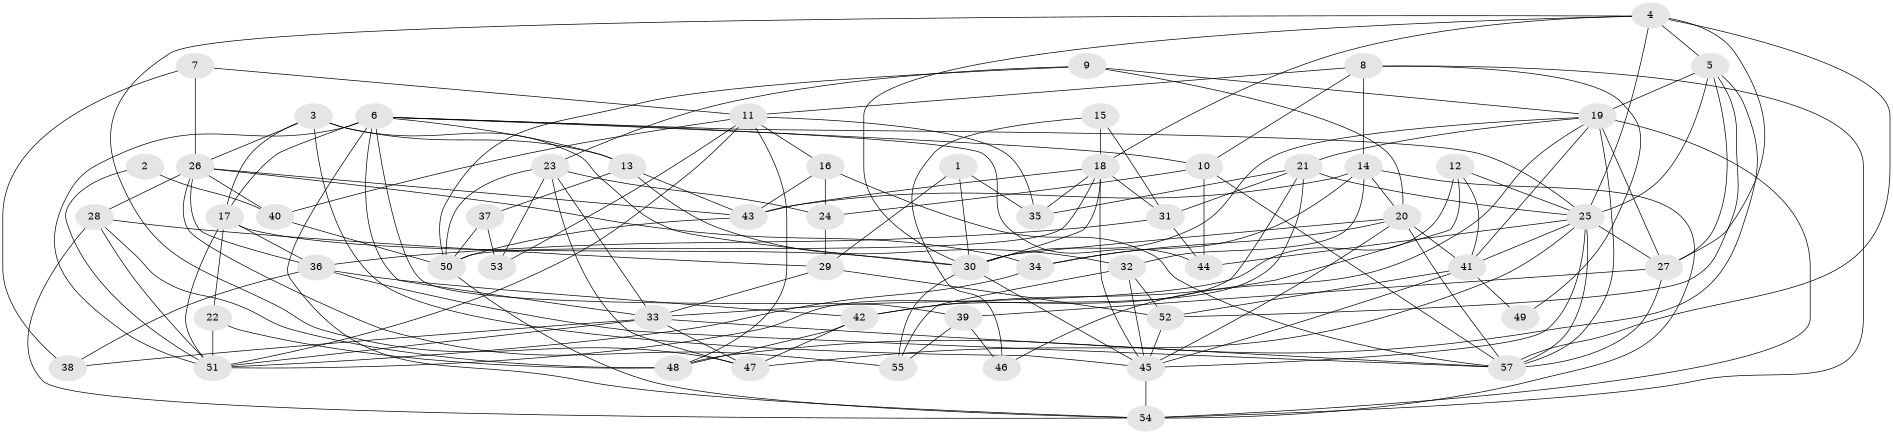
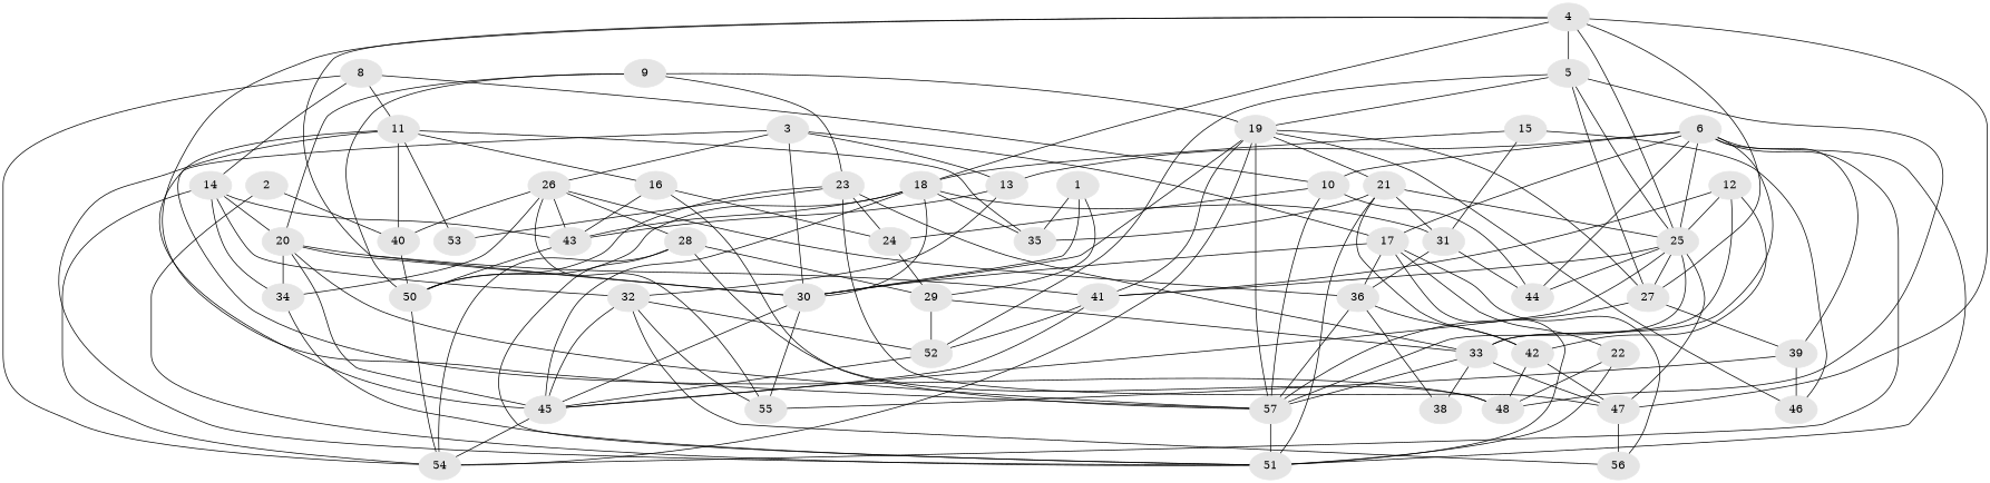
  graph {
    node [color=gray90 style=filled]
    edge [weight=1.0]
    1
    29
    35
    30
    52
    33
    2
    40
    51
    50
    3
    13
    17
    26
    45
    32
-   37
    43
    22
    36
+   56
    34
    28
    55
    54
    4
    5
    18
    25
    27
    47
    57
    19
    48
    31
    44
    41
    39
    46
    21
    6
    10
    24
    38
-   7
    11
    16
    53
    8
    14
-   49
    20
    9
    23
    12
    42
    15
    1 -- 29
    1 -- 35
    1 -- 30
    29 -- 52
    29 -- 33
    30 -- 45
    30 -- 55 [weight=2.0]
    52 -- 45
-   33 -- 51
+   57 -- 51
    33 -- 47
    33 -- 57
    33 -- 38
    2 -- 40
    2 -- 51
    40 -- 50
    50 -- 54
    3 -- 30
    3 -- 13
    3 -- 17
    3 -- 26
    3 -- 45
    13 -- 32
-   13 -- 37
    13 -- 43
    17 -- 30
    17 -- 51
    17 -- 22
    17 -- 36
+   17 -- 56
    26 -- 40 [weight=2.0]
    26 -- 43
    26 -- 36
    26 -- 34
    26 -- 28
    26 -- 55
    45 -- 54
    32 -- 52
    32 -- 45
+   32 -- 56
    32 -- 55
-   37 -- 50
-   37 -- 53
    43 -- 50
    22 -- 51
    22 -- 48 [weight=2.0]
    36 -- 57 [weight=2.0]
    36 -- 38
    36 -- 42
    34 -- 51
    28 -- 29
    28 -- 51
    28 -- 54
    28 -- 48
    4 -- 30
    4 -- 5
    4 -- 18
    4 -- 25
    4 -- 27
    4 -- 47
    4 -- 57
    5 -- 52
    5 -- 25
    5 -- 27
    5 -- 19
    5 -- 48
    18 -- 35
    18 -- 30 [weight=2.0]
    18 -- 50
    18 -- 45
    18 -- 43 [weight=2.0]
    18 -- 31
    25 -- 45
    25 -- 27
    25 -- 47
    25 -- 57
    25 -- 44
    25 -- 41
    27 -- 57
    27 -- 39
+   47 -- 56
    19 -- 30
    19 -- 54
    19 -- 27
    19 -- 57 [weight=3.0]
    19 -- 41
    19 -- 46
    19 -- 21
    31 -- 36
    31 -- 44 [weight=2.0]
    41 -- 52
    41 -- 45
-   41 -- 49
    39 -- 55
    39 -- 46
    21 -- 35
    21 -- 51
    21 -- 25
    21 -- 31
    21 -- 42
    6 -- 33
    6 -- 51
    6 -- 13
    6 -- 17 [weight=2.0]
    6 -- 54
    6 -- 25
    6 -- 44
    6 -- 39
    6 -- 10
    10 -- 57
    10 -- 44
    10 -- 24
    24 -- 29
-   7 -- 26
-   7 -- 38
-   7 -- 11
    11 -- 35
    11 -- 40
    11 -- 51
    11 -- 48
    11 -- 16
    11 -- 53
    16 -- 43
    16 -- 57
    16 -- 24
    8 -- 54
    8 -- 10
    8 -- 11
    8 -- 14
-   8 -- 49
    14 -- 32
    14 -- 43
    14 -- 34
    14 -- 54
    14 -- 20
    20 -- 30
    20 -- 45
    20 -- 34
    20 -- 57
    20 -- 41
    9 -- 50
    9 -- 19
    9 -- 20
    9 -- 23
    23 -- 33
    23 -- 50
    23 -- 47
    23 -- 24
    23 -- 53
    12 -- 33
    12 -- 25
    12 -- 41
    12 -- 42
    42 -- 47 [weight=2.0]
    42 -- 48
    15 -- 18
    15 -- 31
    15 -- 46
  }
